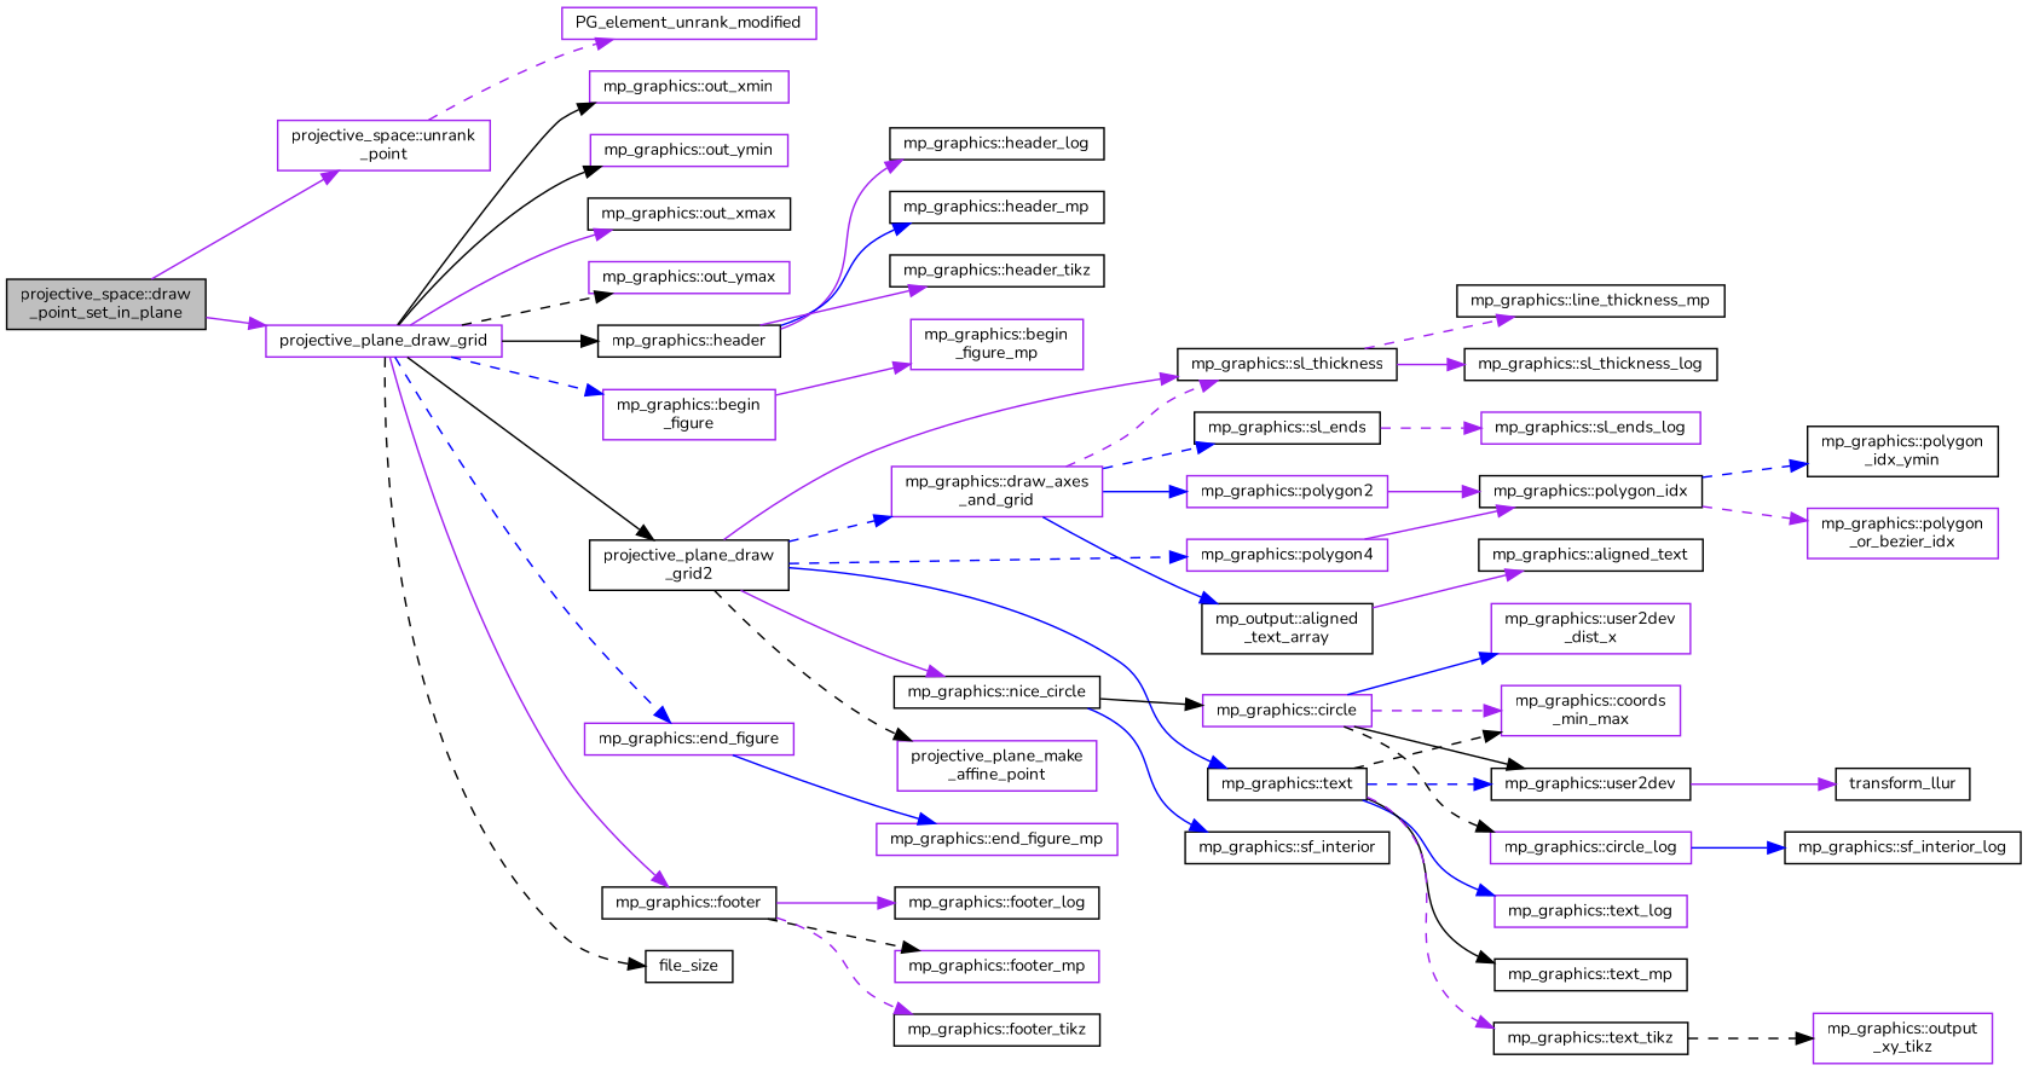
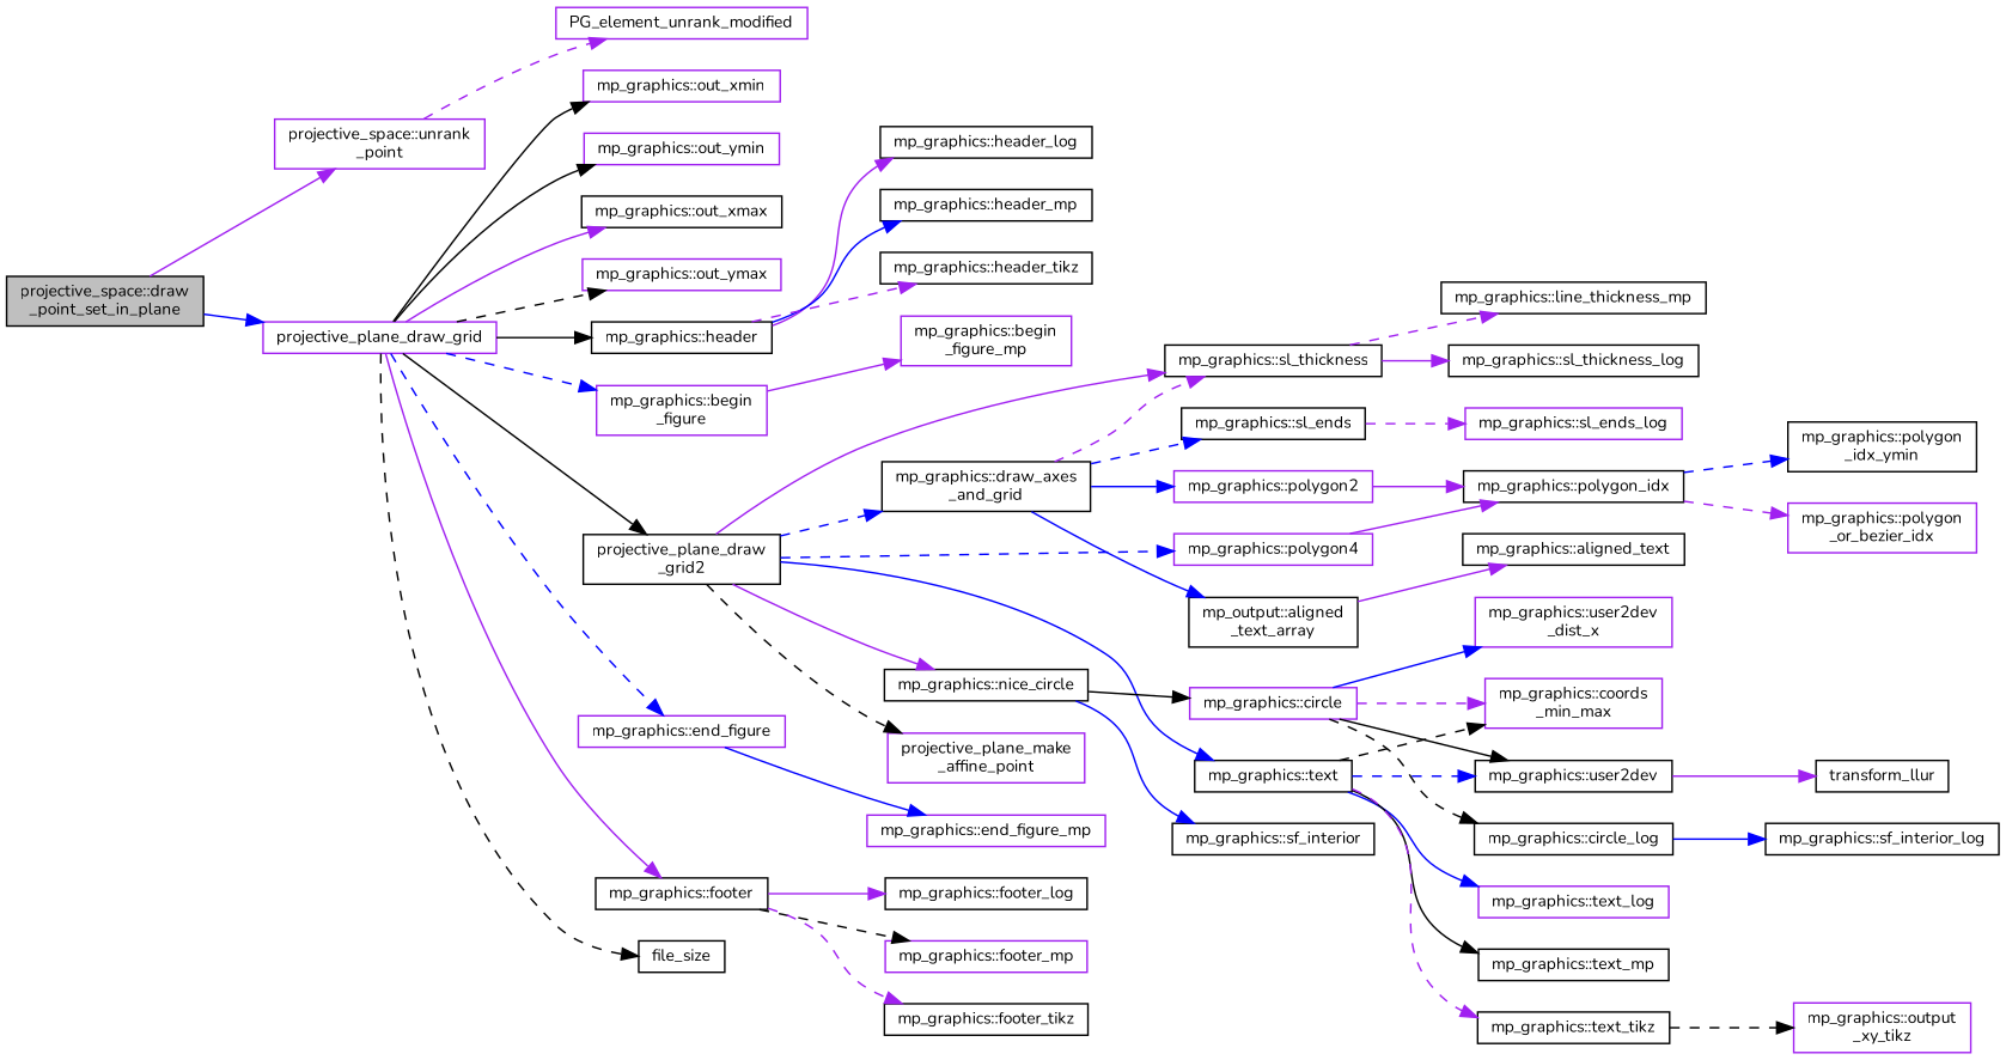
  digraph {
    fontname=Nunito
    rankdir=LR
    node [color=black fillcolor=white fontname=Nunito fontsize=10 shape=record style=filled]
    edge [color=purple fontname=Nunito fontsize=10 labelfontname=Helvetica labelfontsize=10 style=solid]
    n1 [fillcolor=grey75 fontcolor=black height=0.2 label="projective_space::draw\l_point_set_in_plane" width=0.4]
    n2 [color=purple height=0.2 label="projective_space::unrank\l_point" width=0.4]
    n3 [color=purple height=0.2 label=projective_plane_draw_grid width=0.4]
    n4 [color=purple height=0.2 label=PG_element_unrank_modified width=0.4]
    n5 [color=purple height=0.2 label="mp_graphics::out_xmin" width=0.4]
    n6 [color=purple height=0.2 label="mp_graphics::out_ymin" width=0.4]
    n7 [height=0.2 label="mp_graphics::out_xmax" width=0.4]
    n8 [color=purple height=0.2 label="mp_graphics::out_ymax" width=0.4]
    n9 [height=0.2 label="mp_graphics::header" width=0.4]
    n10 [color=purple height=0.2 label="mp_graphics::begin\l_figure" width=0.4]
    n11 [height=0.2 label="projective_plane_draw\l_grid2" width=0.4]
    n12 [color=purple height=0.2 label="mp_graphics::end_figure" width=0.4]
    n13 [height=0.2 label="mp_graphics::footer" width=0.4]
    n14 [height=0.2 label=file_size width=0.4]
    n15 [height=0.2 label="mp_graphics::header_log" width=0.4]
    n16 [height=0.2 label="mp_graphics::header_mp" width=0.4]
    n17 [height=0.2 label="mp_graphics::header_tikz" width=0.4]
    n18 [color=purple height=0.2 label="mp_graphics::begin\l_figure_mp" width=0.4]
-   n19 [color=purple height=0.2 label="mp_graphics::draw_axes\l_and_grid" width=0.4]
+   n19 [height=0.2 label="mp_graphics::draw_axes\l_and_grid" width=0.4]
    n20 [height=0.2 label="mp_graphics::sl_thickness" width=0.4]
    n21 [height=0.2 label="mp_graphics::text" width=0.4]
    n22 [color=purple height=0.2 label="projective_plane_make\l_affine_point" width=0.4]
    n23 [color=purple height=0.2 label="mp_graphics::polygon4" width=0.4]
    n24 [height=0.2 label="mp_graphics::nice_circle" width=0.4]
    n25 [color=purple height=0.2 label="mp_graphics::end_figure_mp" width=0.4]
    n26 [height=0.2 label="mp_graphics::footer_log" width=0.4]
    n27 [color=purple height=0.2 label="mp_graphics::footer_mp" width=0.4]
    n28 [height=0.2 label="mp_graphics::footer_tikz" width=0.4]
    n29 [height=0.2 label="mp_graphics::sl_ends" width=0.4]
    n30 [color=purple height=0.2 label="mp_graphics::polygon2" width=0.4]
    n31 [height=0.2 label="mp_output::aligned\l_text_array" width=0.4]
    n32 [height=0.2 label="mp_graphics::line_thickness_mp" width=0.4]
    n33 [height=0.2 label="mp_graphics::sl_thickness_log" width=0.4]
    n34 [color=purple height=0.2 label="mp_graphics::coords\l_min_max" width=0.4]
    n35 [height=0.2 label="mp_graphics::user2dev" width=0.4]
    n36 [color=purple height=0.2 label="mp_graphics::text_log" width=0.4]
    n37 [height=0.2 label="mp_graphics::text_mp" width=0.4]
    n38 [height=0.2 label="mp_graphics::text_tikz" width=0.4]
    n39 [height=0.2 label="mp_graphics::polygon_idx" width=0.4]
    n40 [height=0.2 label="mp_graphics::sf_interior" width=0.4]
    n41 [color=purple height=0.2 label="mp_graphics::circle" width=0.4]
    n42 [color=purple height=0.2 label="mp_graphics::sl_ends_log" width=0.4]
    n43 [height=0.2 label="mp_graphics::aligned_text" width=0.4]
    n44 [height=0.2 label="mp_graphics::polygon\l_idx_ymin" width=0.4]
    n45 [color=purple height=0.2 label="mp_graphics::polygon\l_or_bezier_idx" width=0.4]
    n46 [height=0.2 label=transform_llur width=0.4]
    n47 [color=purple height=0.2 label="mp_graphics::output\l_xy_tikz" width=0.4]
    n48 [color=purple height=0.2 label="mp_graphics::user2dev\l_dist_x" width=0.4]
-   n49 [color=purple height=0.2 label="mp_graphics::circle_log" width=0.4]
+   n49 [height=0.2 label="mp_graphics::circle_log" width=0.4]
    n50 [height=0.2 label="mp_graphics::sf_interior_log" width=0.4]
    n1 -> n2
-   n1 -> n3
+   n1 -> n3 [color=blue]
    n2 -> n4 [style=dashed]
    n3 -> n5 [color=black]
    n3 -> n6 [color=black]
    n3 -> n7
    n3 -> n8 [color=black style=dashed]
    n3 -> n9 [color=black]
    n3 -> n10 [color=blue style=dashed]
    n3 -> n11 [color=black]
    n3 -> n12 [color=blue style=dashed]
    n3 -> n13
    n3 -> n14 [color=black style=dashed]
    n9 -> n15
    n9 -> n16 [color=blue]
-   n9 -> n17
+   n9 -> n17 [style=dashed]
    n10 -> n18
    n11 -> n19 [color=blue style=dashed]
    n11 -> n20
    n11 -> n21 [color=blue]
    n11 -> n22 [color=black style=dashed]
    n11 -> n23 [color=blue style=dashed]
    n11 -> n24
    n12 -> n25 [color=blue]
    n13 -> n26
    n13 -> n27 [color=black style=dashed]
    n13 -> n28 [style=dashed]
    n19 -> n20 [style=dashed]
    n19 -> n29 [color=blue style=dashed]
    n19 -> n30 [color=blue]
    n19 -> n31 [color=blue]
    n20 -> n32 [style=dashed]
    n20 -> n33
    n21 -> n34 [color=black style=dashed]
    n21 -> n35 [color=blue style=dashed]
    n21 -> n36 [color=blue]
    n21 -> n37 [color=black]
    n21 -> n38 [style=dashed]
    n23 -> n39
    n24 -> n40 [color=blue]
    n24 -> n41 [color=black]
    n29 -> n42 [style=dashed]
    n30 -> n39
    n31 -> n43
    n35 -> n46
    n38 -> n47 [color=black style=dashed]
    n39 -> n44 [color=blue style=dashed]
    n39 -> n45 [style=dashed]
    n41 -> n34 [style=dashed]
    n41 -> n35 [color=black]
    n41 -> n48 [color=blue]
    n41 -> n49 [color=black style=dashed]
    n49 -> n50 [color=blue]
  }
